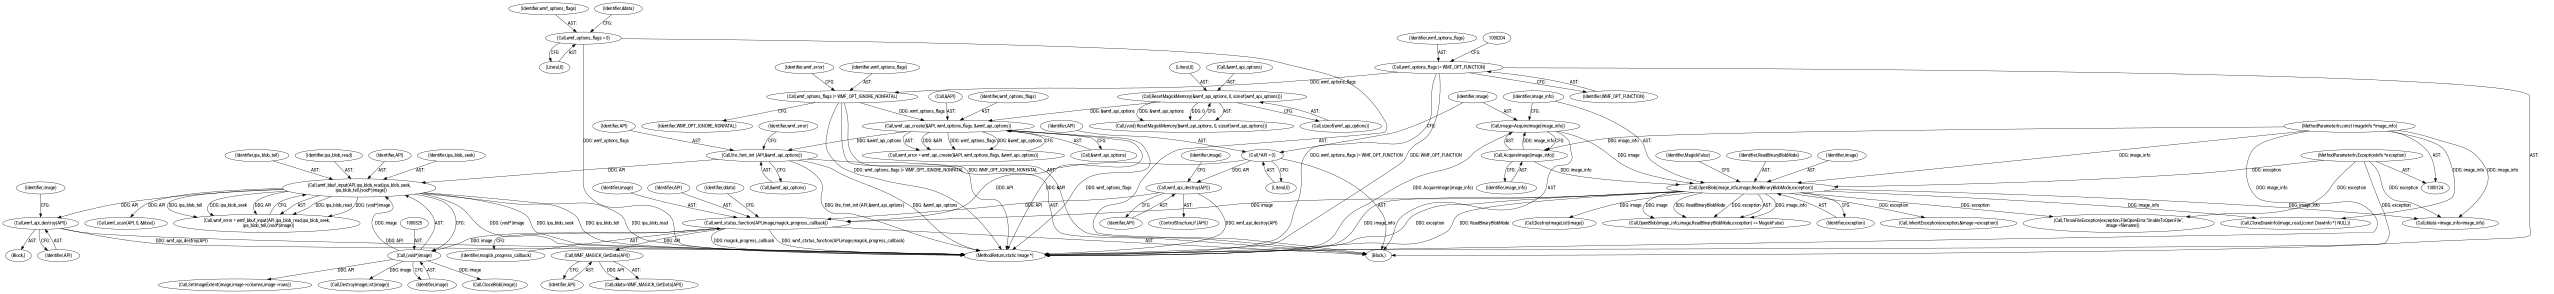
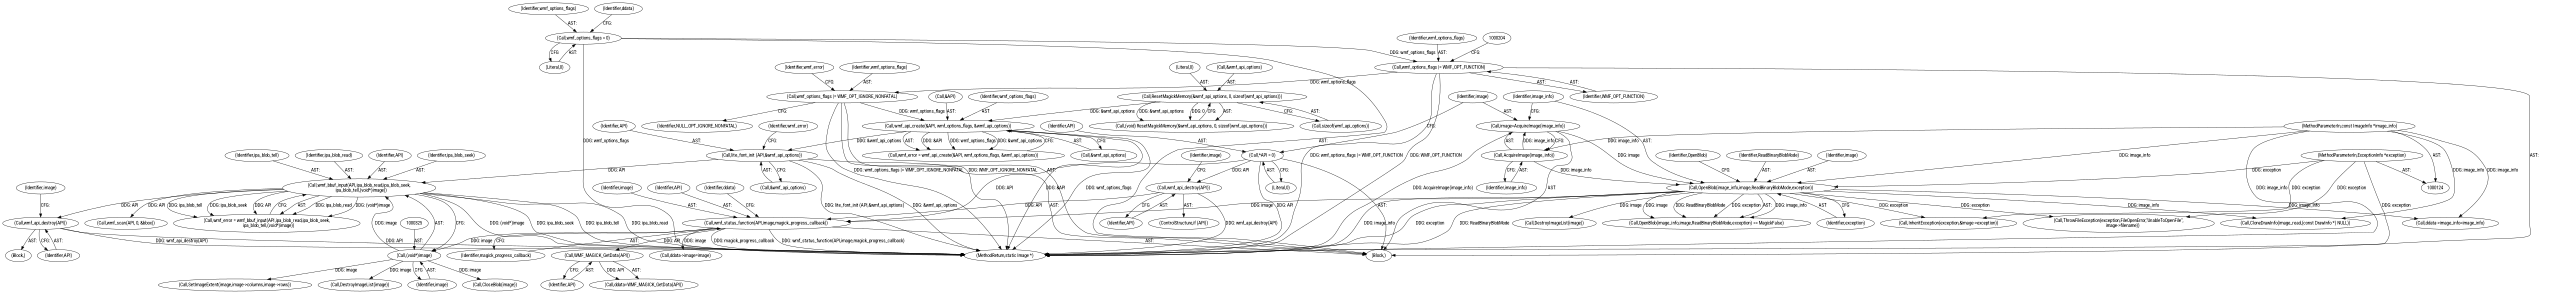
  digraph {
    fontname="Roboto Condensed"
    node [fontname="Roboto Condensed"]
    edge [fontname="Roboto Condensed"]
    n1 [label="(Call,wmf_api_destroy(API))"]
    n2 [label="(MethodReturn,static Image *)"]
    n3 [label="(Block,)"]
    n4 [label="(Identifier,API)"]
    n5 [label="(Call,wmf_bbuf_input(API,ipa_blob_read,ipa_blob_seek,\n    ipa_blob_tell,(void*)image))"]
    n6 [label="(Call,(void*)image)"]
    n7 [label="(Call,wmf_scan(API, 0, &bbox))"]
    n8 [label="(Call,wmf_error = wmf_bbuf_input(API,ipa_blob_read,ipa_blob_seek,\n    ipa_blob_tell,(void*)image))"]
    n9 [label="(Call,CloseBlob(image))"]
    n10 [label="(Call,SetImageExtent(image,image->columns,image->rows))"]
    n11 [label="(Identifier,image)"]
    n12 [label="(Call,DestroyImageList(image))"]
    n13 [label="(Call,lite_font_init (API,&wmf_api_options))"]
    n14 [label="(Block,)"]
    n15 [label="(Call,&wmf_api_options)"]
    n16 [label="(Call,WMF_MAGICK_GetData(API))"]
    n17 [label="(Identifier,API)"]
    n18 [label="(Call,ddata=WMF_MAGICK_GetData(API))"]
    n19 [label="(Call,wmf_status_function(API,image,magick_progress_callback))"]
+   n20 [label="(Call,ddata->image=image)"]
    n21 [label="(Identifier,magick_progress_callback)"]
    n22 [label="(Call,wmf_api_destroy(API))"]
    n23 [label="(ControlStructure,if (API))"]
    n24 [label="(Identifier,API)"]
    n25 [label="(Call,*API = 0)"]
    n26 [label="(Literal,0)"]
    n27 [label="(Call,OpenBlob(image_info,image,ReadBinaryBlobMode,exception))"]
    n28 [label="(Call,InheritException(exception,&image->exception))"]
    n29 [label="(Call,DestroyImageList(image))"]
    n30 [label="(Call,ddata->image_info=image_info)"]
    n31 [label="(Call,CloneDrawInfo(image_read,(const DrawInfo *) NULL))"]
    n32 [label="(Call,ThrowFileException(exception,FileOpenError,\"UnableToOpenFile\",\n        image->filename))"]
    n33 [label="(Call,OpenBlob(image_info,image,ReadBinaryBlobMode,exception) == MagickFalse)"]
    n34 [label="(Identifier,exception)"]
    n35 [label="(Call,AcquireImage(image_info))"]
    n36 [label="(Call,image=AcquireImage(image_info))"]
    n37 [label="(Identifier,image_info)"]
    n38 [label="(MethodParameterIn,const ImageInfo *image_info)"]
    n39 [label=1000124]
    n40 [label="(MethodParameterIn,ExceptionInfo *exception)"]
    n41 [label="(Call,wmf_api_create(&API, wmf_options_flags, &wmf_api_options))"]
    n42 [label="(Call,&wmf_api_options)"]
    n43 [label="(Call,wmf_error = wmf_api_create(&API, wmf_options_flags, &wmf_api_options))"]
    n44 [label="(Call,wmf_options_flags |= WMF_OPT_IGNORE_NONFATAL)"]
-   n45 [label="(Identifier,WMF_OPT_IGNORE_NONFATAL)"]
+   n45 [label="(Identifier,NULL_OPT_IGNORE_NONFATAL)"]
    n46 [label="(Call,wmf_options_flags |= WMF_OPT_FUNCTION)"]
    n47 [label="(Identifier,WMF_OPT_FUNCTION)"]
    n48 [label="(Call,wmf_options_flags = 0)"]
    n49 [label="(Literal,0)"]
    n50 [label="(Call,ResetMagickMemory(&wmf_api_options, 0, sizeof(wmf_api_options)))"]
    n51 [label="(Call,sizeof(wmf_api_options))"]
    n52 [label="(Call,(void) ResetMagickMemory(&wmf_api_options, 0, sizeof(wmf_api_options)))"]
    n53 [label="(Call,&wmf_api_options)"]
    n54 [label="(Identifier,wmf_error)"]
    n55 [label="(Identifier,ipa_blob_seek)"]
    n56 [label="(Literal,0)"]
    n57 [label="(Identifier,wmf_options_flags)"]
    n58 [label="(Identifier,image)"]
    n59 [label="(Identifier,wmf_options_flags)"]
    n60 [label="(Identifier,image)"]
-   n61 [label="(Identifier,MagickFalse)"]
+   n61 [label="(Identifier,OpenBlob)"]
    n62 [label="(Identifier,API)"]
    n63 [label="(Identifier,ReadBinaryBlobMode)"]
    n64 [label="(Identifier,API)"]
    n65 [label="(Identifier,image)"]
    n66 [label="(Identifier,ddata)"]
    n67 [label="(Identifier,image)"]
    n68 [label="(Identifier,wmf_error)"]
    n69 [label="(Identifier,API)"]
    n70 [label="(Identifier,ipa_blob_tell)"]
    n71 [label="(Identifier,image)"]
    n72 [label="(Identifier,ipa_blob_read)"]
    n73 [label="(Identifier,wmf_options_flags)"]
    n74 [label="(Identifier,wmf_options_flags)"]
    n75 [label="(Identifier,API)"]
    n76 [label="(Identifier,ddata)"]
    n77 [label="(Identifier,image_info)"]
    n78 [label="(Call,&API)"]
    1000204
    1000325
    n1 -> n2 [label="DDG: API"]
    n1 -> n2 [label="DDG: wmf_api_destroy(API)"]
    n1 -> n3 [label="AST: "]
    n1 -> n4 [label="CFG: "]
    n4 -> n1 [label="AST: "]
    n5 -> n1 [label="DDG: API"]
    n5 -> n2 [label="DDG: (void*)image"]
    n5 -> n2 [label="DDG: ipa_blob_seek"]
    n5 -> n2 [label="DDG: ipa_blob_tell"]
    n5 -> n2 [label="DDG: ipa_blob_read"]
    n5 -> n6 [label="CFG: "]
    n5 -> n7 [label="DDG: API"]
    n5 -> n8 [label="AST: "]
    n5 -> n8 [label="DDG: ipa_blob_read"]
    n5 -> n8 [label="DDG: (void*)image"]
    n5 -> n8 [label="DDG: ipa_blob_tell"]
    n5 -> n8 [label="DDG: ipa_blob_seek"]
    n5 -> n8 [label="DDG: API"]
    n6 -> n5 [label="AST: "]
    n6 -> n5 [label="DDG: image"]
    n6 -> n9 [label="DDG: image"]
-   n6 -> n10 [label="DDG: API"]
+   n6 -> n10 [label="DDG: image"]
    n6 -> n11 [label="CFG: "]
    n6 -> n12 [label="DDG: image"]
    n8 -> n5 [label="CFG: "]
    n11 -> n6 [label="AST: "]
    n13 -> n2 [label="DDG: &wmf_api_options"]
    n13 -> n2 [label="DDG: lite_font_init (API,&wmf_api_options)"]
    n13 -> n5 [label="DDG: API"]
    n13 -> n14 [label="AST: "]
    n13 -> n15 [label="CFG: "]
    n15 -> n13 [label="AST: "]
    n16 -> n17 [label="CFG: "]
    n16 -> n18 [label="AST: "]
    n16 -> n18 [label="DDG: API"]
    n17 -> n16 [label="AST: "]
    n19 -> n2 [label="DDG: wmf_status_function(API,image,magick_progress_callback)"]
    n19 -> n2 [label="DDG: magick_progress_callback"]
    n19 -> n6 [label="DDG: image"]
    n19 -> n14 [label="AST: "]
    n19 -> n16 [label="DDG: API"]
+   n19 -> n20 [label="DDG: image"]
    n19 -> n21 [label="CFG: "]
    n21 -> n19 [label="AST: "]
    n22 -> n2 [label="DDG: wmf_api_destroy(API)"]
    n22 -> n19 [label="DDG: API"]
    n22 -> n23 [label="AST: "]
    n22 -> n24 [label="CFG: "]
    n24 -> n22 [label="AST: "]
+   n25 -> n2 [label="DDG: API"]
    n25 -> n14 [label="AST: "]
    n25 -> n19 [label="DDG: API"]
    n25 -> n22 [label="DDG: API"]
    n25 -> n26 [label="CFG: "]
    n26 -> n25 [label="AST: "]
    n27 -> n2 [label="DDG: ReadBinaryBlobMode"]
    n27 -> n2 [label="DDG: image_info"]
    n27 -> n2 [label="DDG: exception"]
    n27 -> n19 [label="DDG: image"]
    n27 -> n28 [label="DDG: exception"]
    n27 -> n29 [label="DDG: image"]
    n27 -> n30 [label="DDG: image_info"]
    n27 -> n31 [label="DDG: image_info"]
    n27 -> n32 [label="DDG: exception"]
    n27 -> n33 [label="AST: "]
    n27 -> n33 [label="DDG: image_info"]
    n27 -> n33 [label="DDG: image"]
    n27 -> n33 [label="DDG: ReadBinaryBlobMode"]
    n27 -> n33 [label="DDG: exception"]
    n27 -> n34 [label="CFG: "]
    n34 -> n27 [label="AST: "]
    n35 -> n27 [label="DDG: image_info"]
    n35 -> n36 [label="AST: "]
    n35 -> n36 [label="DDG: image_info"]
    n35 -> n37 [label="CFG: "]
    n36 -> n2 [label="DDG: AcquireImage(image_info)"]
    n36 -> n14 [label="AST: "]
    n36 -> n27 [label="DDG: image"]
    n36 -> n35 [label="CFG: "]
    n37 -> n35 [label="AST: "]
    n38 -> n2 [label="DDG: image_info"]
    n38 -> n27 [label="DDG: image_info"]
    n38 -> n30 [label="DDG: image_info"]
    n38 -> n31 [label="DDG: image_info"]
    n38 -> n35 [label="DDG: image_info"]
    n38 -> n39 [label="AST: "]
    n40 -> n2 [label="DDG: exception"]
    n40 -> n27 [label="DDG: exception"]
-   n40 -> n30 [label="DDG: exception"]
+   n40 -> n28 [label="DDG: exception"]
    n40 -> n32 [label="DDG: exception"]
    n40 -> n39 [label="AST: "]
    n41 -> n2 [label="DDG: &API"]
    n41 -> n2 [label="DDG: wmf_options_flags"]
    n41 -> n13 [label="DDG: &wmf_api_options"]
    n41 -> n42 [label="CFG: "]
    n41 -> n43 [label="AST: "]
    n41 -> n43 [label="DDG: &API"]
    n41 -> n43 [label="DDG: wmf_options_flags"]
    n41 -> n43 [label="DDG: &wmf_api_options"]
    n42 -> n41 [label="AST: "]
    n43 -> n41 [label="CFG: "]
    n44 -> n2 [label="DDG: wmf_options_flags |= WMF_OPT_IGNORE_NONFATAL"]
    n44 -> n2 [label="DDG: WMF_OPT_IGNORE_NONFATAL"]
    n44 -> n14 [label="AST: "]
    n44 -> n41 [label="DDG: wmf_options_flags"]
    n44 -> n45 [label="CFG: "]
    n46 -> n2 [label="DDG: wmf_options_flags |= WMF_OPT_FUNCTION"]
    n46 -> n2 [label="DDG: WMF_OPT_FUNCTION"]
    n46 -> n14 [label="AST: "]
    n46 -> n44 [label="DDG: wmf_options_flags"]
-   n46 -> n47 [label="CFG: "]
+   n46 -> n47 [label="AST: "]
    n47 -> n46 [label="AST: "]
    n48 -> n2 [label="DDG: wmf_options_flags"]
    n48 -> n14 [label="AST: "]
+   n48 -> n46 [label="DDG: wmf_options_flags"]
    n48 -> n49 [label="CFG: "]
    n49 -> n48 [label="AST: "]
    n50 -> n41 [label="DDG: &wmf_api_options"]
    n50 -> n51 [label="CFG: "]
    n50 -> n52 [label="AST: "]
    n50 -> n52 [label="DDG: &wmf_api_options"]
    n50 -> n52 [label="DDG: 0"]
    n51 -> n50 [label="AST: "]
    n52 -> n50 [label="CFG: "]
    n53 -> n50 [label="AST: "]
    n54 -> n13 [label="CFG: "]
    n55 -> n5 [label="AST: "]
    n56 -> n50 [label="AST: "]
    n57 -> n48 [label="AST: "]
    n58 -> n22 [label="CFG: "]
    n59 -> n46 [label="AST: "]
    n60 -> n27 [label="AST: "]
    n61 -> n27 [label="CFG: "]
    n62 -> n13 [label="AST: "]
    n63 -> n27 [label="AST: "]
    n64 -> n19 [label="AST: "]
    n65 -> n25 [label="CFG: "]
    n65 -> n36 [label="AST: "]
    n66 -> n19 [label="CFG: "]
    n67 -> n19 [label="AST: "]
    n68 -> n44 [label="CFG: "]
    n69 -> n25 [label="AST: "]
    n70 -> n5 [label="AST: "]
    n71 -> n1 [label="CFG: "]
    n72 -> n5 [label="AST: "]
    n73 -> n44 [label="AST: "]
    n74 -> n41 [label="AST: "]
    n75 -> n5 [label="AST: "]
    n76 -> n48 [label="CFG: "]
    n77 -> n27 [label="AST: "]
    n77 -> n36 [label="CFG: "]
    n78 -> n41 [label="AST: "]
    1000204 -> n46 [label="CFG: "]
    1000325 -> n6 [label="AST: "]
  }
